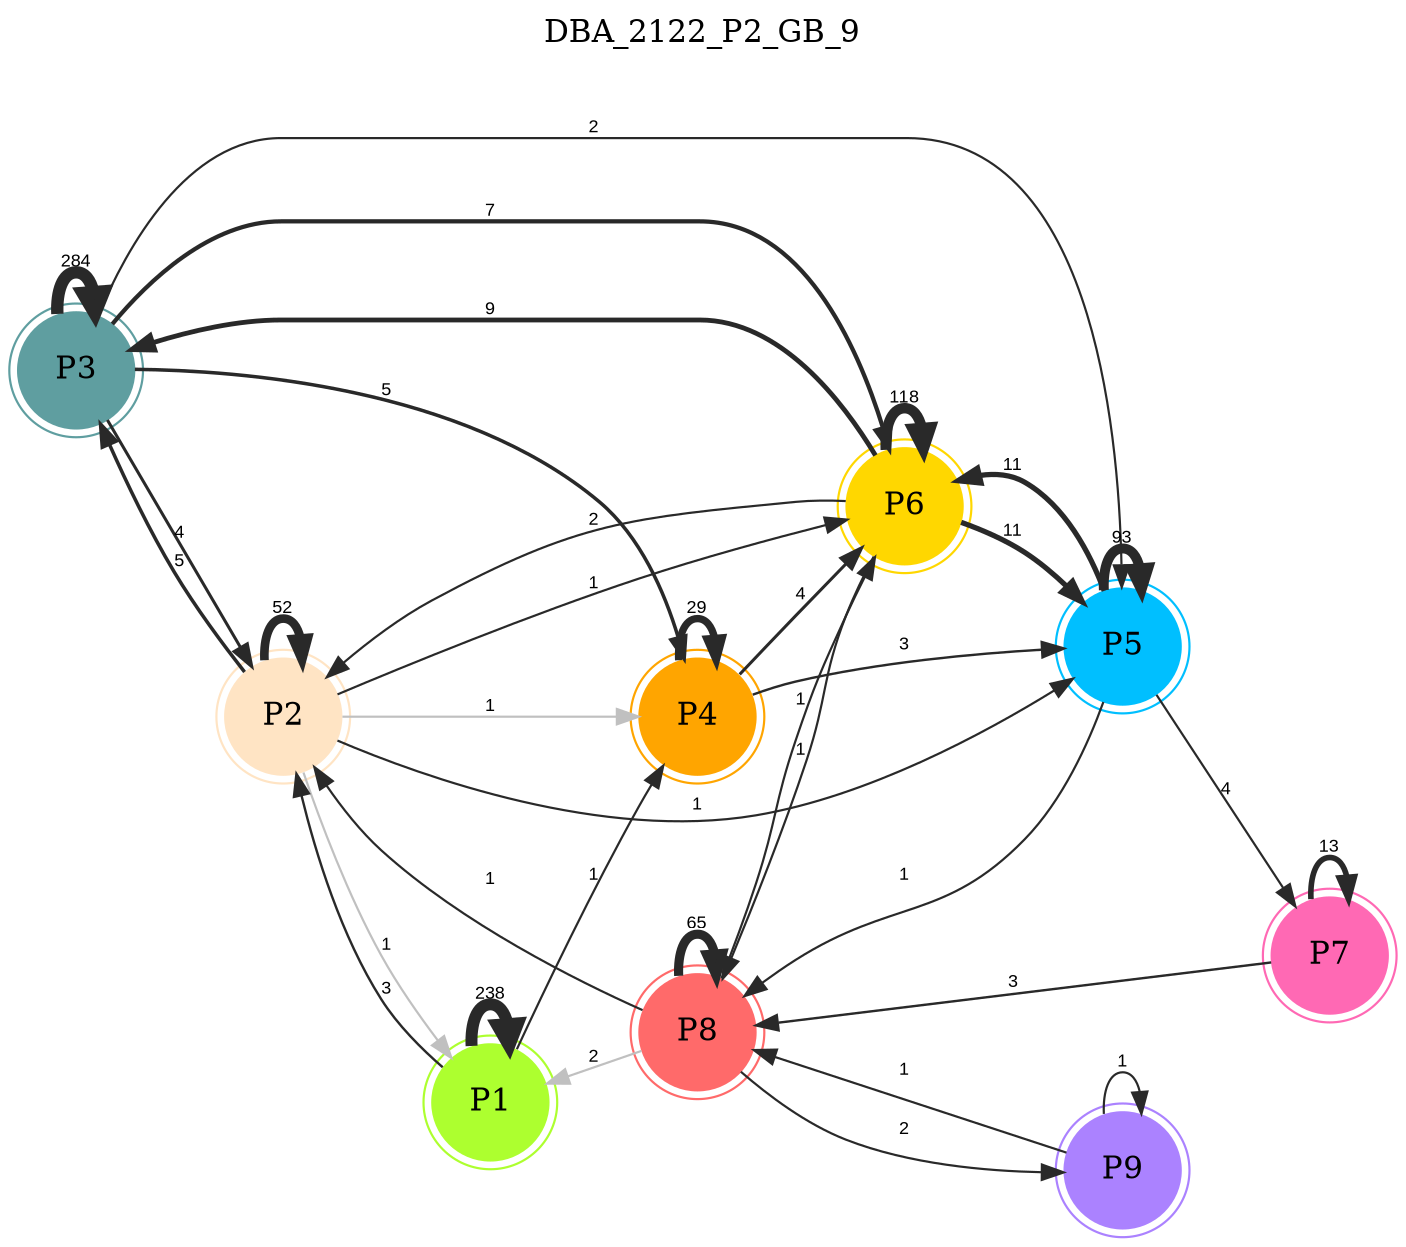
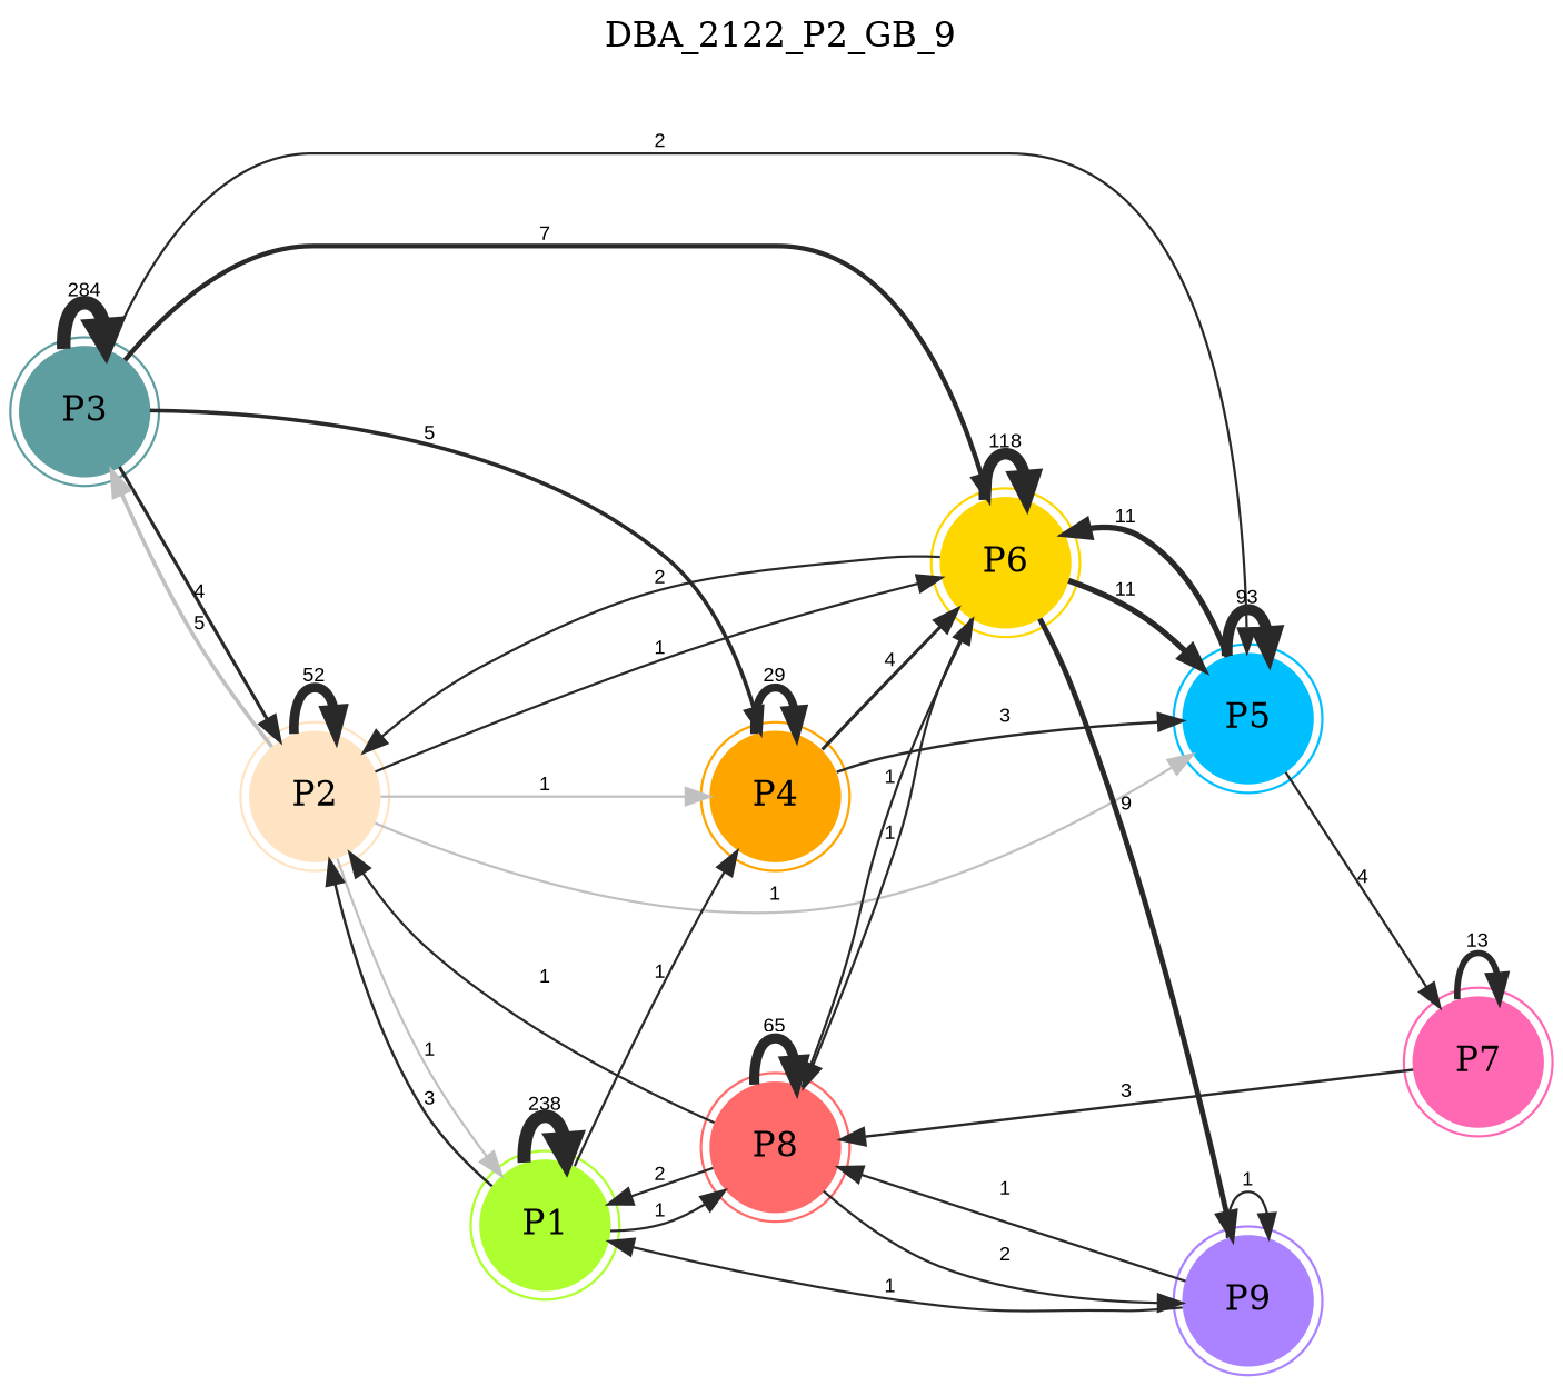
  digraph {
    label=DBA_2122_P2_GB_9
    labelloc=t
    rankdir=LR
    node [peripheries=2 shape=circle style=filled]
    edge [color=grey16 fontname=Arial fontsize=8 labelfloat=false penwidth=1]
    P3 [color=cadetblue]
    P2 [color=bisque]
    P4 [color=orange]
    P5 [color=deepskyblue]
    P6 [color=gold]
    P1 [color=greenyellow]
    P7 [color=hotpink]
    P8 [color=indianred1]
    P9 [color=mediumpurple1]
    P3 -> P3 [label=284 penwidth=5.64897423816121]
    P3 -> P2 [label=4 penwidth=1.38629436111989]
    P3 -> P4 [label=5 penwidth=1.6094379124341]
    P3 -> P5 [label=2]
    P3 -> P6 [label=7 penwidth=1.94591014905531]
-   P2 -> P3 [label=5 penwidth=1.6094379124341]
+   P2 -> P3 [color=grey label=5 penwidth=1.6094379124341]
    P2 -> P2 [label=52 penwidth=3.95124371858143]
    P2 -> P4 [color=grey label=1]
-   P2 -> P5 [label=1]
+   P2 -> P5 [color=grey label=1]
    P2 -> P6 [label=1]
    P2 -> P1 [color=grey label=1]
    P4 -> P4 [label=29 penwidth=3.36729582998647]
    P4 -> P5 [label=3 penwidth=1.09861228866811]
    P4 -> P6 [label=4 penwidth=1.38629436111989]
    P5 -> P5 [label=93 penwidth=4.53259949315326]
    P5 -> P6 [label=11 penwidth=2.39789527279837]
    P5 -> P7 [label=4]
-   P6 -> P3 [label=9 penwidth=2.19722457733622]
+   P6 -> P9 [label=9 penwidth=2.19722457733622]
    P6 -> P2 [label=2]
    P6 -> P5 [label=11 penwidth=2.39789527279837]
    P6 -> P6 [label=118 penwidth=4.77068462446567]
    P6 -> P8 [label=1]
    P1 -> P2 [label=3 penwidth=1.09861228866811]
    P1 -> P4 [label=1]
    P1 -> P1 [label=238 penwidth=5.47227067367148]
-   P5 -> P8 [label=1]
+   P1 -> P8 [label=1]
    P7 -> P7 [label=13 penwidth=2.56494935746154]
    P7 -> P8 [label=3 penwidth=1.09861228866811]
    P8 -> P2 [label=1]
    P8 -> P6 [label=1]
-   P8 -> P1 [color=grey label=2]
+   P8 -> P1 [label=2]
    P8 -> P8 [label=65 penwidth=4.17438726989564]
    P8 -> P9 [label=2]
+   P9 -> P1 [label=1]
    P9 -> P8 [label=1]
    P9 -> P9 [label=1]
  }
